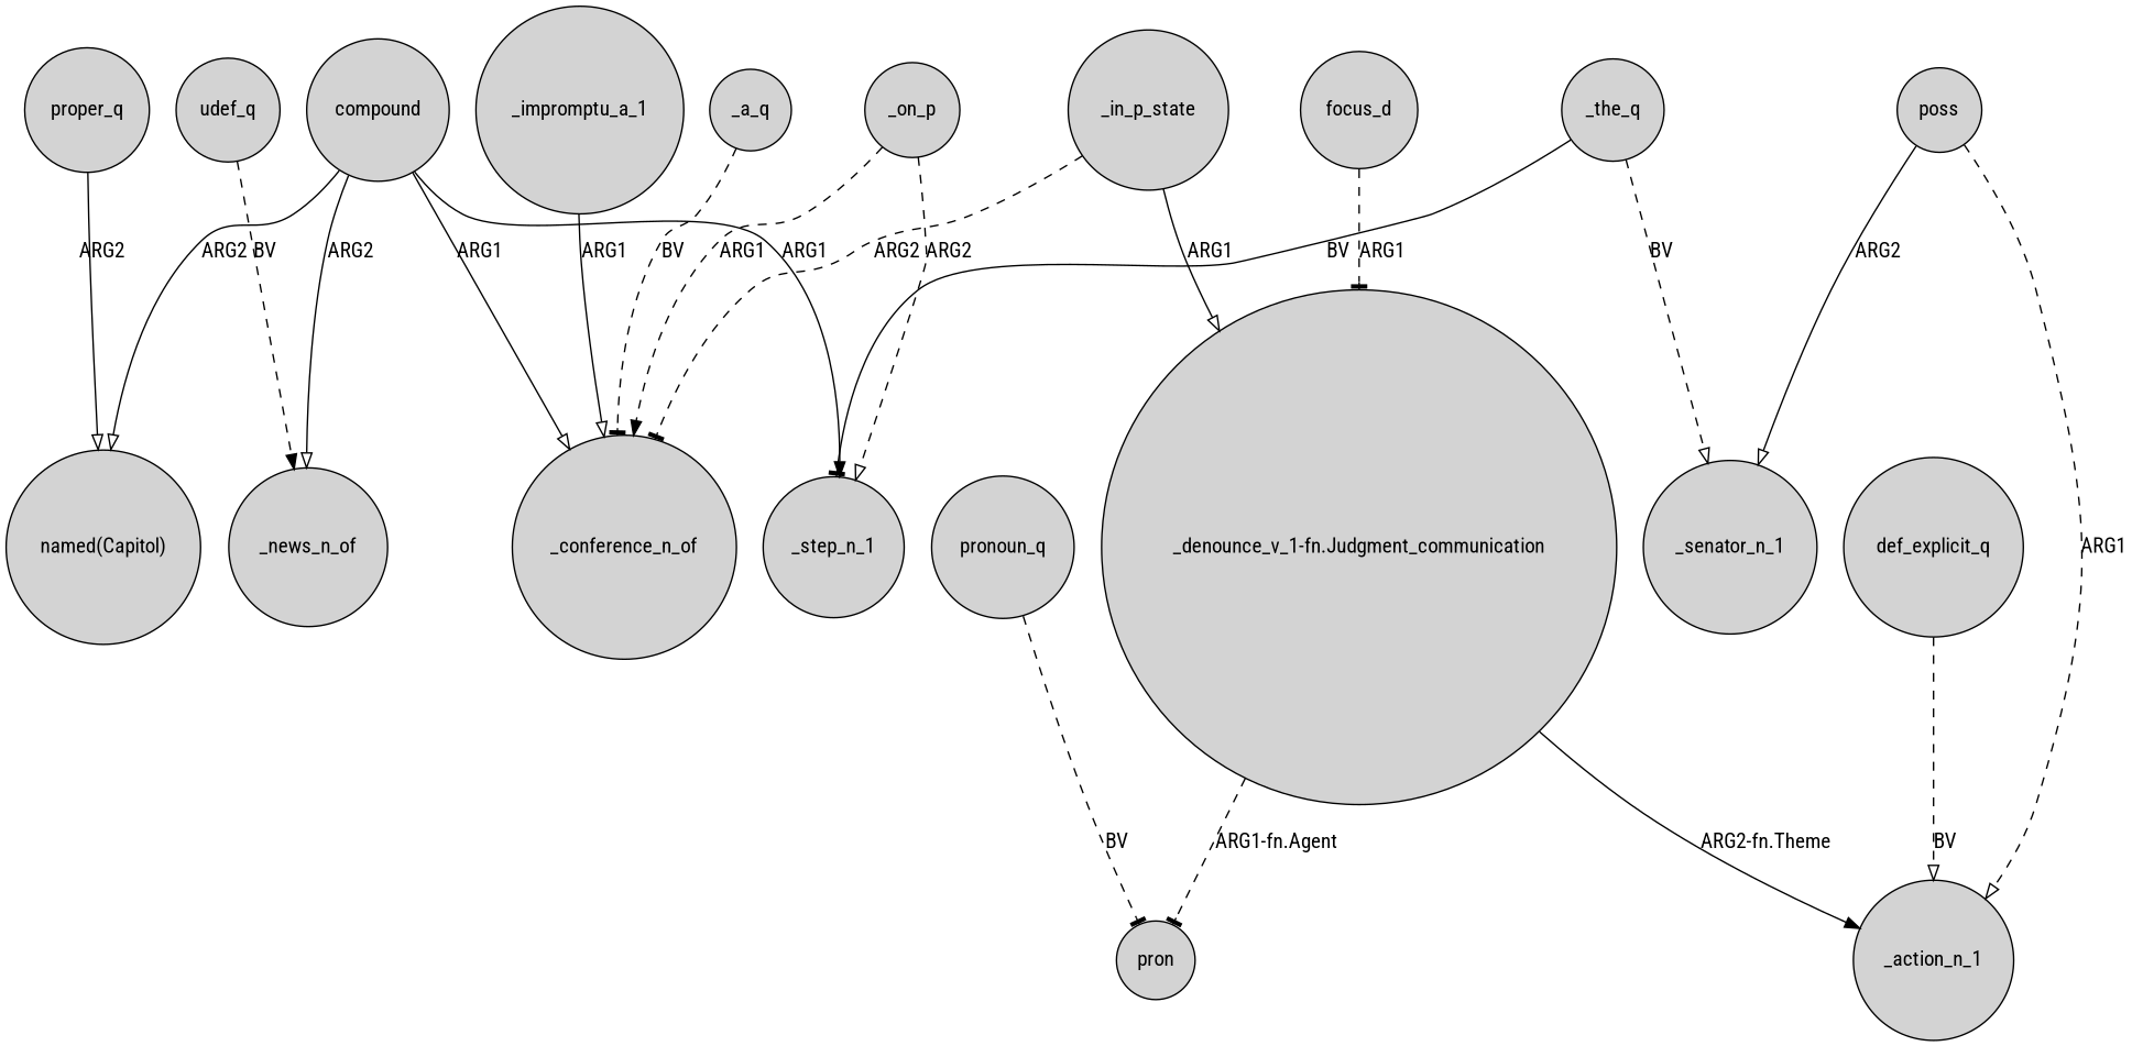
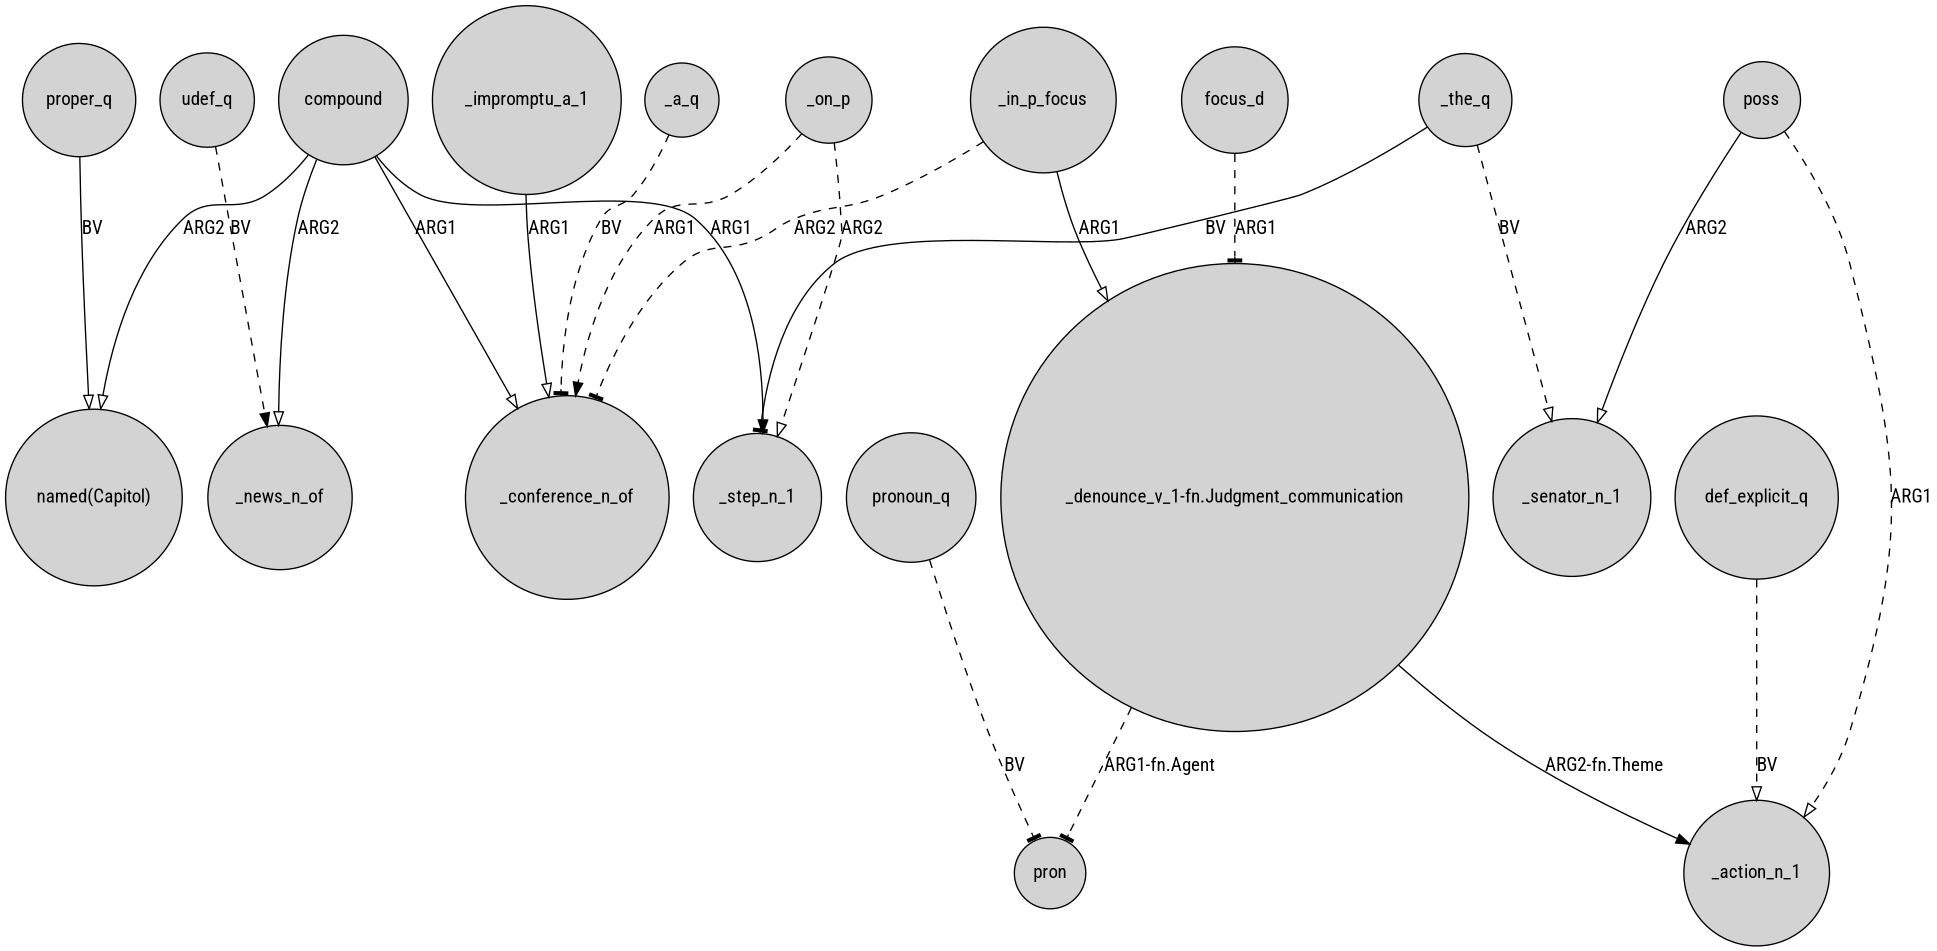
  digraph {
    fontname="Roboto Condensed"
    node [fontname="Roboto Condensed" shape=circle style=filled]
    edge [arrowhead=onormal fontname="Roboto Condensed" style=dashed]
    _impromptu_a_1
    _conference_n_of
    _a_q
    compound
    "named(Capitol)"
    _step_n_1
    _news_n_of
    poss
    _senator_n_1
    _action_n_1
    focus_d
    "_denounce_v_1-fn.Judgment_communication"
-   _in_p_state
+   _in_p_state [label=_in_p_focus]
    pron
    _the_q
    _on_p
    def_explicit_q
    proper_q
    pronoun_q
    udef_q
    _impromptu_a_1 -> _conference_n_of [label=ARG1 style=solid]
    _a_q -> _conference_n_of [arrowhead=tee label=BV]
    compound -> _conference_n_of [label=ARG1 style=solid]
    compound -> "named(Capitol)" [label=ARG2 style=solid]
    compound -> _step_n_1 [arrowhead=normal label=ARG1 style=solid]
    compound -> _news_n_of [label=ARG2 style=solid]
    poss -> _senator_n_1 [label=ARG2 style=solid]
    poss -> _action_n_1 [label=ARG1]
    focus_d -> "_denounce_v_1-fn.Judgment_communication" [arrowhead=tee label=ARG1]
    "_denounce_v_1-fn.Judgment_communication" -> _action_n_1 [arrowhead=normal label="ARG2-fn.Theme" style=solid]
    "_denounce_v_1-fn.Judgment_communication" -> pron [arrowhead=tee label="ARG1-fn.Agent"]
    _in_p_state -> _conference_n_of [arrowhead=tee label=ARG2]
    _in_p_state -> "_denounce_v_1-fn.Judgment_communication" [label=ARG1 style=solid]
    _the_q -> _step_n_1 [arrowhead=tee label=BV style=solid]
    _the_q -> _senator_n_1 [label=BV]
    _on_p -> _conference_n_of [arrowhead=normal label=ARG1]
    _on_p -> _step_n_1 [label=ARG2]
    def_explicit_q -> _action_n_1 [label=BV]
-   proper_q -> "named(Capitol)" [label=ARG2 style=solid]
+   proper_q -> "named(Capitol)" [label=BV style=solid]
    pronoun_q -> pron [arrowhead=tee label=BV]
    udef_q -> _news_n_of [arrowhead=normal label=BV]
  }
